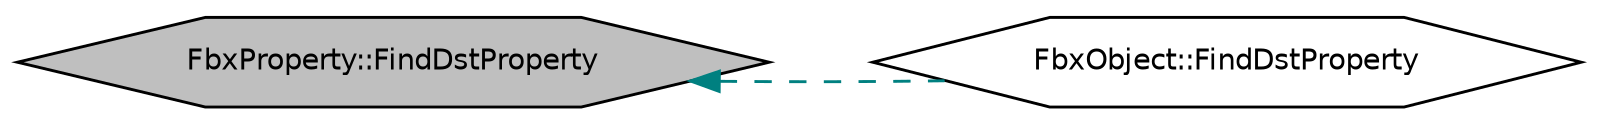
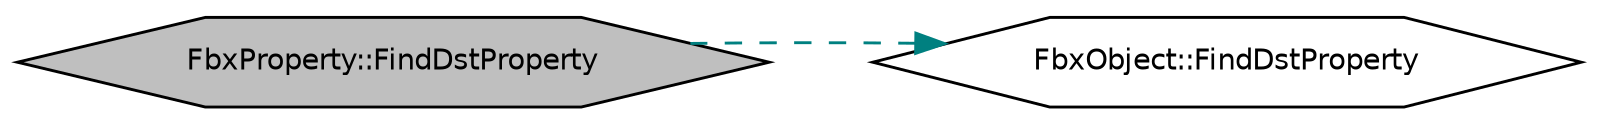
  digraph {
    rankdir=LR
    node [color=black fontname=Helvetica fontsize=10 shape=hexagon style=filled]
    n1 [fillcolor=grey75 fontcolor=black height=0.2 label="FbxProperty::FindDstProperty" width=0.4]
    n2 [fillcolor=white height=0.2 label="FbxObject::FindDstProperty" width=0.4]
-   n1 -> n2 [color=teal dir=back fontname=Helvetica fontsize=10 labelfontname=Helvetica labelfontsize=10 style=dashed]
+   n2 -> n1 [color=teal dir=back fontname=Helvetica fontsize=10 labelfontname=Helvetica labelfontsize=10 style=dashed]
  }
